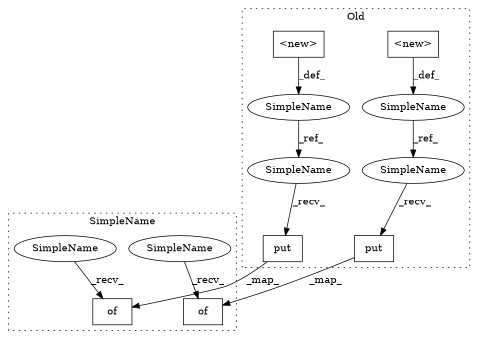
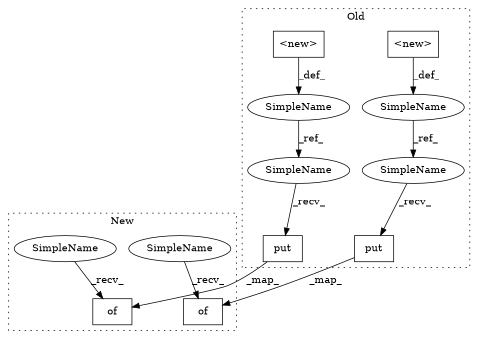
  digraph {
    node [a=42 l=4 shape=box]
    n1 [a=32 l="5,2" label=put s="19775,19837"]
    n2 [label=SimpleName s=19738 shape=ellipse]
    n3 [a=14 l=15 label="<new>" s=19745]
    n4 [a=32 l="5,2" label=put s="19621,19706"]
    n5 [label=SimpleName s=19584 shape=ellipse]
    n6 [a=14 l=15 label="<new>" s=19591]
    n7 [label=SimpleName s=19616 shape=ellipse]
    n8 [label=SimpleName s=19770 shape=ellipse]
    n9 [a=32 l="4,2" label=of s="23059,23120"]
    n10 [a=32 l="4,2" label=of s="22948,23032"]
    n11 [l=3 label=SimpleName s=23055 shape=ellipse]
    n12 [l=3 label=SimpleName s=22944 shape=ellipse]
    subgraph cluster_1 {
      label=Old
      style=dotted
      n1
      n2
      n3
      n4
      n5
      n6
      n7
      n8
    }
    subgraph cluster_2 {
-     label=SimpleName
+     label=New
      style=dotted
      n9
      n10
      n11
      n12
    }
    n1 -> n9 [label=_map_]
    n2 -> n8 [label=_ref_]
    n3 -> n2 [label=_def_]
    n4 -> n10 [label=_map_]
    n5 -> n7 [label=_ref_]
    n6 -> n5 [label=_def_]
    n7 -> n4 [label=_recv_]
    n8 -> n1 [label=_recv_]
    n11 -> n9 [label=_recv_]
    n12 -> n10 [label=_recv_]
  }
